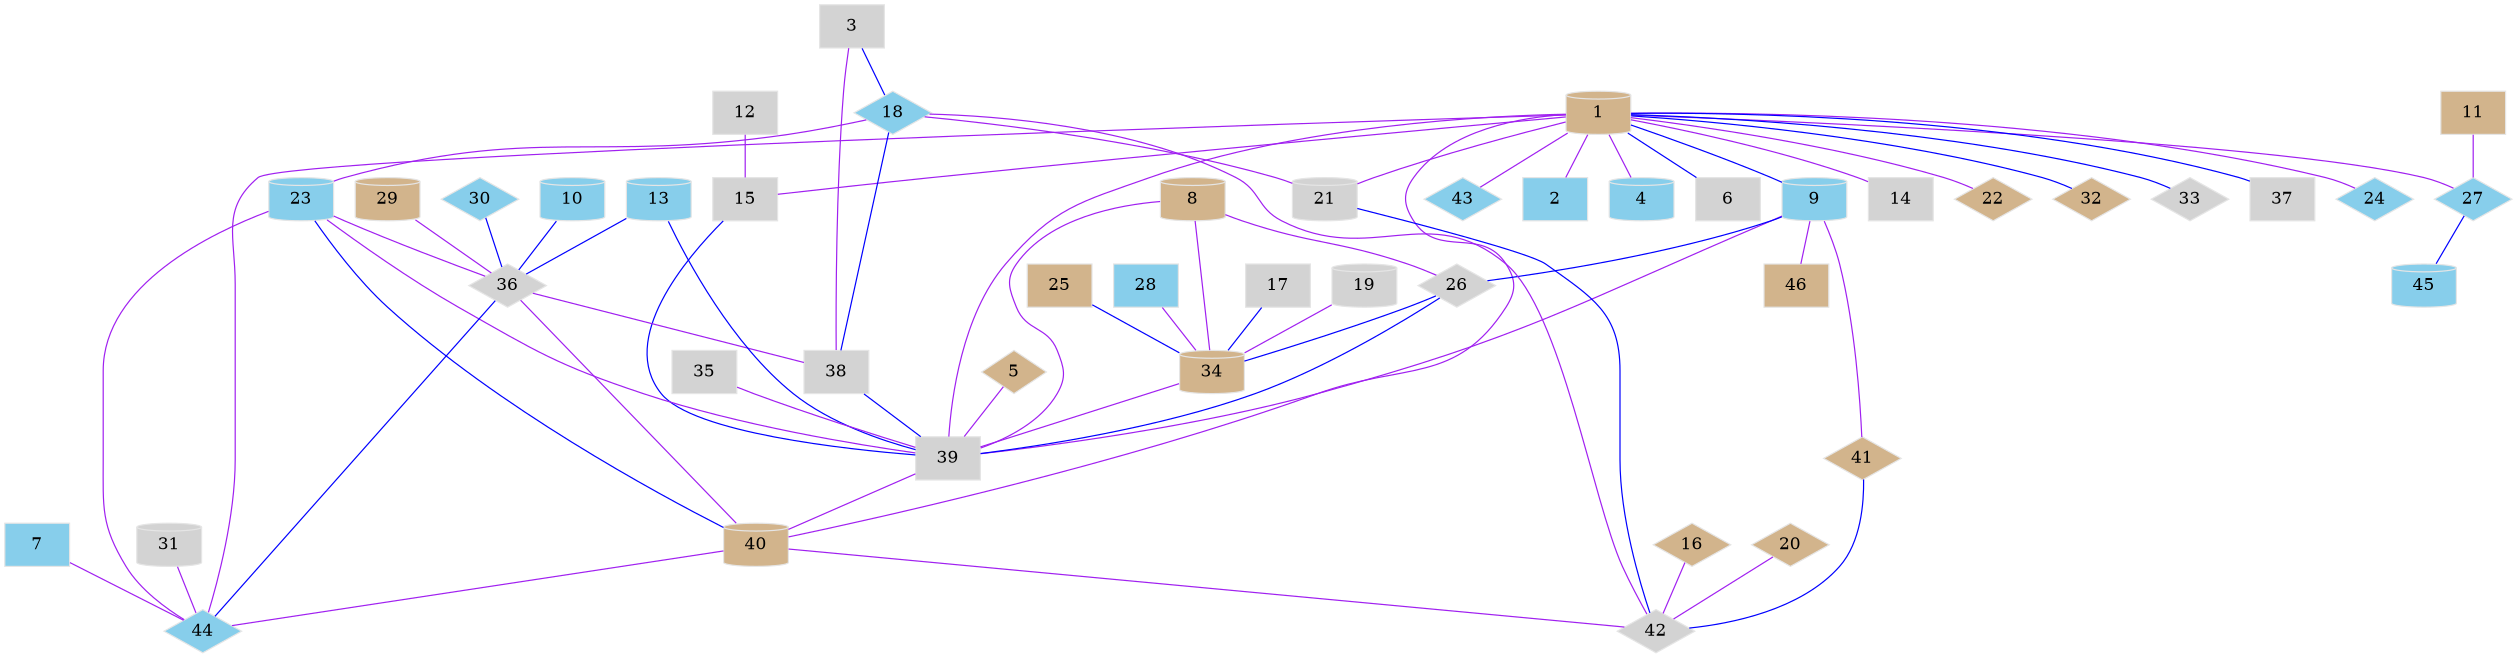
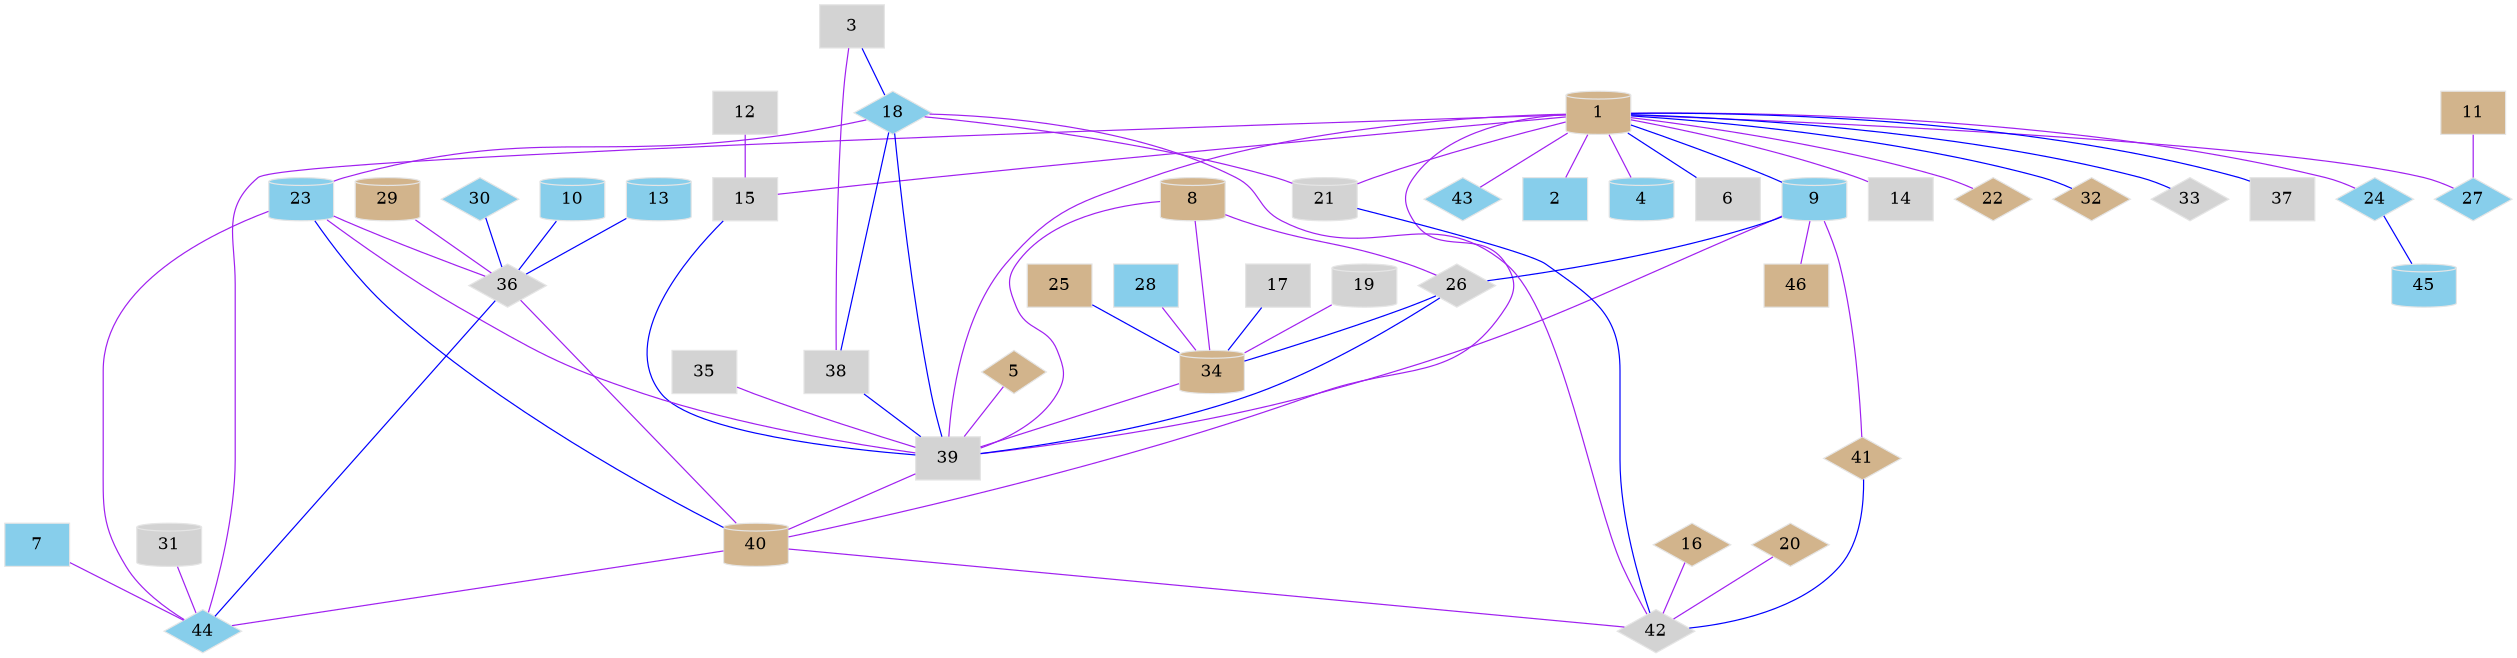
  graph {
    node [color=gray90 fillcolor=lightgrey shape=box style=filled]
    edge [color=purple weight=1.0]
    1 [fillcolor=tan shape=cylinder]
    2 [fillcolor=skyblue]
    4 [fillcolor=skyblue shape=cylinder]
    6
    9 [fillcolor=skyblue shape=cylinder]
    14
    15
    21 [shape=cylinder]
    22 [fillcolor=tan shape=diamond]
    24 [fillcolor=skyblue shape=diamond]
    27 [fillcolor=skyblue shape=diamond]
    32 [fillcolor=tan shape=diamond]
    33 [shape=diamond]
    37
    39
    40 [fillcolor=tan shape=cylinder]
    43 [fillcolor=skyblue shape=diamond]
    44 [fillcolor=skyblue shape=diamond]
    26 [shape=diamond]
    41 [fillcolor=tan shape=diamond]
    46 [fillcolor=tan]
    42 [shape=diamond]
    45 [fillcolor=skyblue shape=cylinder]
    18 [fillcolor=skyblue shape=diamond]
    3
    38
    23 [fillcolor=skyblue shape=cylinder]
    5 [fillcolor=tan shape=diamond]
    7 [fillcolor=skyblue]
    8 [fillcolor=tan shape=cylinder]
    34 [fillcolor=tan shape=cylinder]
    10 [fillcolor=skyblue shape=cylinder]
    36 [shape=diamond]
    11 [fillcolor=tan]
    12
    13 [fillcolor=skyblue shape=cylinder]
    16 [fillcolor=tan shape=diamond]
    17
    19 [shape=cylinder]
    20 [fillcolor=tan shape=diamond]
    25 [fillcolor=tan]
    28 [fillcolor=skyblue]
    29 [fillcolor=tan shape=cylinder]
    30 [fillcolor=skyblue shape=diamond]
    31 [shape=cylinder]
    35
    1 -- 2
    1 -- 4
    1 -- 6 [color=blue]
    1 -- 9 [color=blue weight=2.0]
    1 -- 14
    1 -- 15
    1 -- 21 [weight=3.0]
    1 -- 22
    1 -- 24
    1 -- 27
    1 -- 32 [color=blue]
    1 -- 33 [color=blue]
    1 -- 37 [color=blue]
    1 -- 39 [weight=3.0]
    1 -- 40
    1 -- 43
    1 -- 44
    9 -- 39 [weight=2.0]
    9 -- 26 [color=blue]
    9 -- 41
    9 -- 46
    15 -- 39 [color=blue]
    21 -- 42 [color=blue]
-   27 -- 45 [color=blue]
+   24 -- 45 [color=blue]
    39 -- 40
    40 -- 44
    40 -- 42
    26 -- 39 [color=blue]
    26 -- 34 [color=blue]
    41 -- 42 [color=blue]
    18 -- 21
-   13 -- 39 [color=blue]
+   18 -- 39 [color=blue]
    18 -- 42
    18 -- 38 [color=blue]
    18 -- 23
    3 -- 18 [color=blue]
    3 -- 38
    38 -- 39 [color=blue weight=2.0]
    23 -- 39
    23 -- 40 [color=blue]
    23 -- 44
    23 -- 36
    5 -- 39
    7 -- 44
    8 -- 39
    8 -- 26
    8 -- 34
    34 -- 39
    10 -- 36 [color=blue]
    36 -- 40
    36 -- 44 [color=blue]
-   36 -- 38
    11 -- 27
    12 -- 15
    13 -- 36 [color=blue]
    16 -- 42
    17 -- 34 [color=blue]
    19 -- 34
    20 -- 42
    25 -- 34 [color=blue]
    28 -- 34
    29 -- 36
    30 -- 36 [color=blue]
    31 -- 44
    35 -- 39
  }
